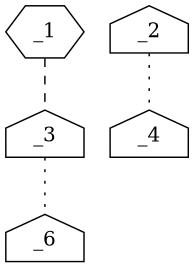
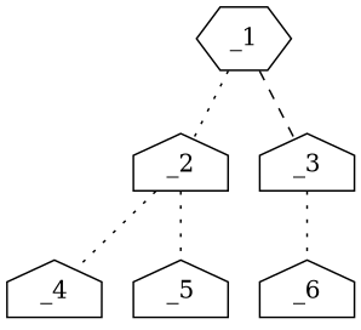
  graph {
    node [charge=0 chem=4 shape=house symbol="N  " x=2.866 y=0.75]
    edge [style=dotted valence=1]
    _1 [shape=hexagon x=3.7321]
    _2 [chem=1 symbol="C  " y=0.25]
    _3 [chem=1 symbol="C  " x=4.5981 y=0.25]
    _4 [x=2]
+   _5 [y=-0.75]
    _6 [x=5.4641 y=-0.25]
+   _1 -- _2
    _1 -- _3 [style=dashed]
    _2 -- _4 [valence=2]
+   _2 -- _5
    _3 -- _6 [valence=3]
  }
